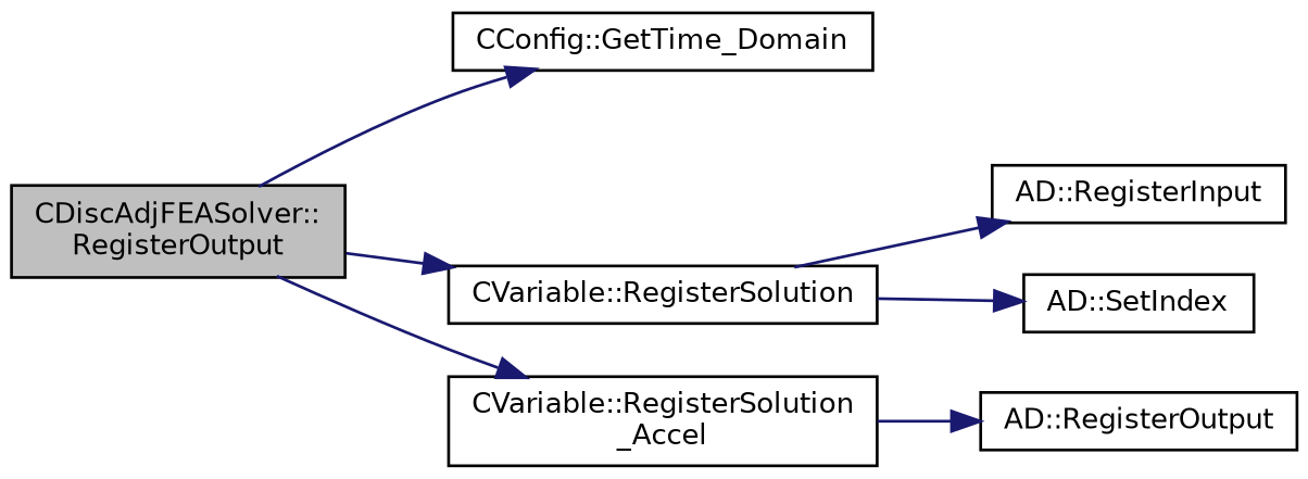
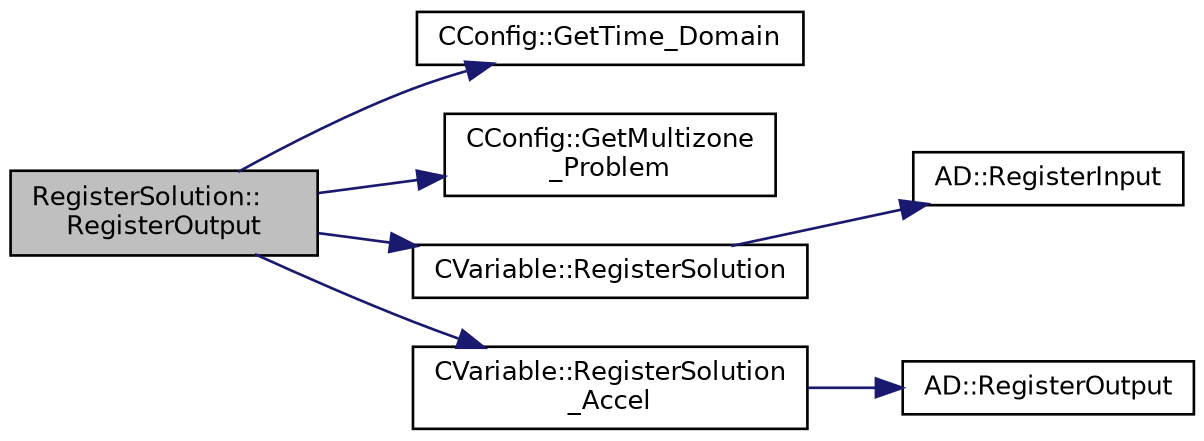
  digraph {
    rankdir=LR
    node [color=black fillcolor=white fontname=Helvetica fontsize=10 shape=record style=filled]
    edge [color=midnightblue fontname=Helvetica fontsize=10 labelfontname=Helvetica labelfontsize=10 style=solid]
-   n1 [fillcolor=grey75 fontcolor=black height=0.2 label="CDiscAdjFEASolver::\lRegisterOutput" width=0.4]
+   n1 [fillcolor=grey75 fontcolor=black height=0.2 label="RegisterSolution::\lRegisterOutput" width=0.4]
    n2 [height=0.2 label="CConfig::GetTime_Domain" width=0.4]
+   n3 [height=0.2 label="CConfig::GetMultizone\l_Problem" width=0.4]
    n4 [height=0.2 label="CVariable::RegisterSolution" width=0.4]
    n5 [height=0.2 label="CVariable::RegisterSolution\l_Accel" width=0.4]
    n6 [height=0.2 label="AD::RegisterInput" width=0.4]
-   n7 [height=0.2 label="AD::SetIndex" width=0.4]
    n8 [height=0.2 label="AD::RegisterOutput" width=0.4]
    n1 -> n2
+   n1 -> n3
    n1 -> n4
    n1 -> n5
    n4 -> n6
-   n4 -> n7
    n5 -> n8
  }
